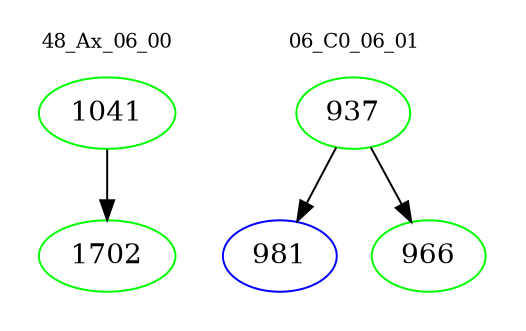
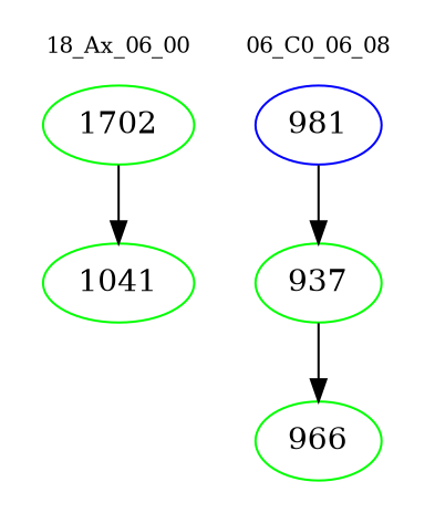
  digraph {
    node [color=green]
    edge [color=black]
    n1 [label=1702]
    n2 [label=1041]
    n3 [label=937]
    n4 [color=blue label=981]
    n5 [label=966]
    subgraph cluster_1 {
      color=white
      fontsize=10
-     label="48_Ax_06_00"
+     label="18_Ax_06_00"
      n1
      n2
    }
    subgraph cluster_2 {
      color=white
      fontsize=10
-     label="06_C0_06_01"
+     label="06_C0_06_08"
      n3
      n4
      n5
    }
-   n2 -> n1
-   n3 -> n4
+   n1 -> n2
+   n4 -> n3
    n3 -> n5
  }
